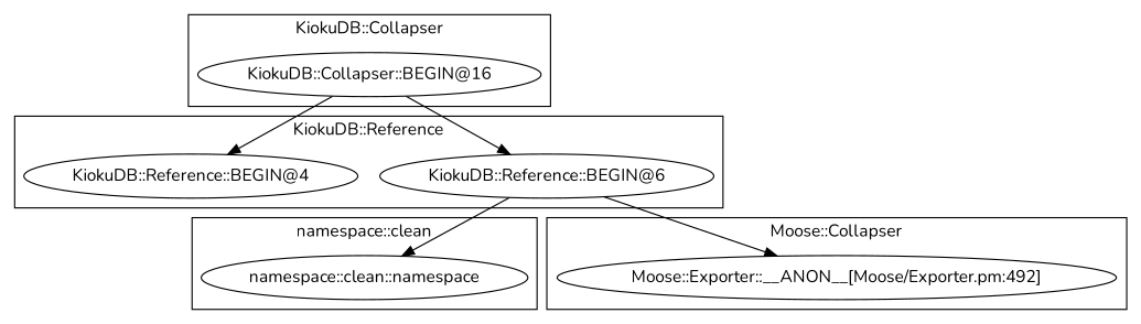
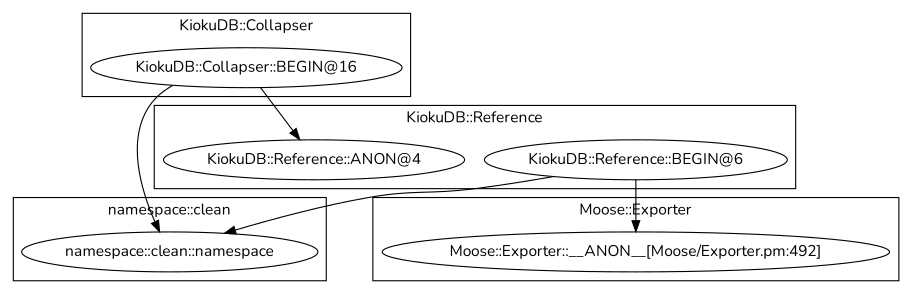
  digraph {
    fontname=Nunito
    node [fontname=Nunito]
    edge [fontname=Nunito]
    n1 [label="namespace::clean::namespace"]
    "KiokuDB::Reference::BEGIN@6"
-   "KiokuDB::Reference::BEGIN@4"
+   "KiokuDB::Reference::BEGIN@4" [label="KiokuDB::Reference::ANON@4"]
    "KiokuDB::Collapser::BEGIN@16"
    "Moose::Exporter::__ANON__[Moose/Exporter.pm:492]"
    subgraph cluster_1 {
      label="namespace::clean"
      n1
    }
    subgraph cluster_2 {
      label="KiokuDB::Reference"
      "KiokuDB::Reference::BEGIN@6"
      "KiokuDB::Reference::BEGIN@4"
    }
    subgraph cluster_3 {
      label="KiokuDB::Collapser"
      "KiokuDB::Collapser::BEGIN@16"
    }
    subgraph cluster_4 {
-     label="Moose::Collapser"
+     label="Moose::Exporter"
      "Moose::Exporter::__ANON__[Moose/Exporter.pm:492]"
    }
    "KiokuDB::Reference::BEGIN@6" -> n1
    "KiokuDB::Reference::BEGIN@6" -> "Moose::Exporter::__ANON__[Moose/Exporter.pm:492]"
-   "KiokuDB::Collapser::BEGIN@16" -> "KiokuDB::Reference::BEGIN@6"
+   "KiokuDB::Collapser::BEGIN@16" -> n1
    "KiokuDB::Collapser::BEGIN@16" -> "KiokuDB::Reference::BEGIN@4"
  }
